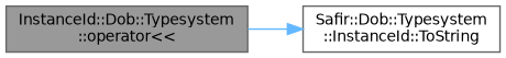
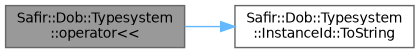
  digraph {
    rankdir=LR
    node [fontname=Helvetica fontsize=10 shape=box style=filled]
-   n1 [color=gray40 fillcolor=grey60 fontcolor=black height=0.2 label="InstanceId::Dob::Typesystem\l::operator\<\<" width=0.4]
+   n1 [color=gray40 fillcolor=grey60 fontcolor=black height=0.2 label="Safir::Dob::Typesystem\l::operator\<\<" width=0.4]
    n2 [color=grey40 fillcolor=white height=0.2 label="Safir::Dob::Typesystem\l::InstanceId::ToString" width=0.4]
    n1 -> n2 [color=steelblue1 fontname=Helvetica fontsize=10 labelfontname=Helvetica labelfontsize=10 style=solid]
  }
